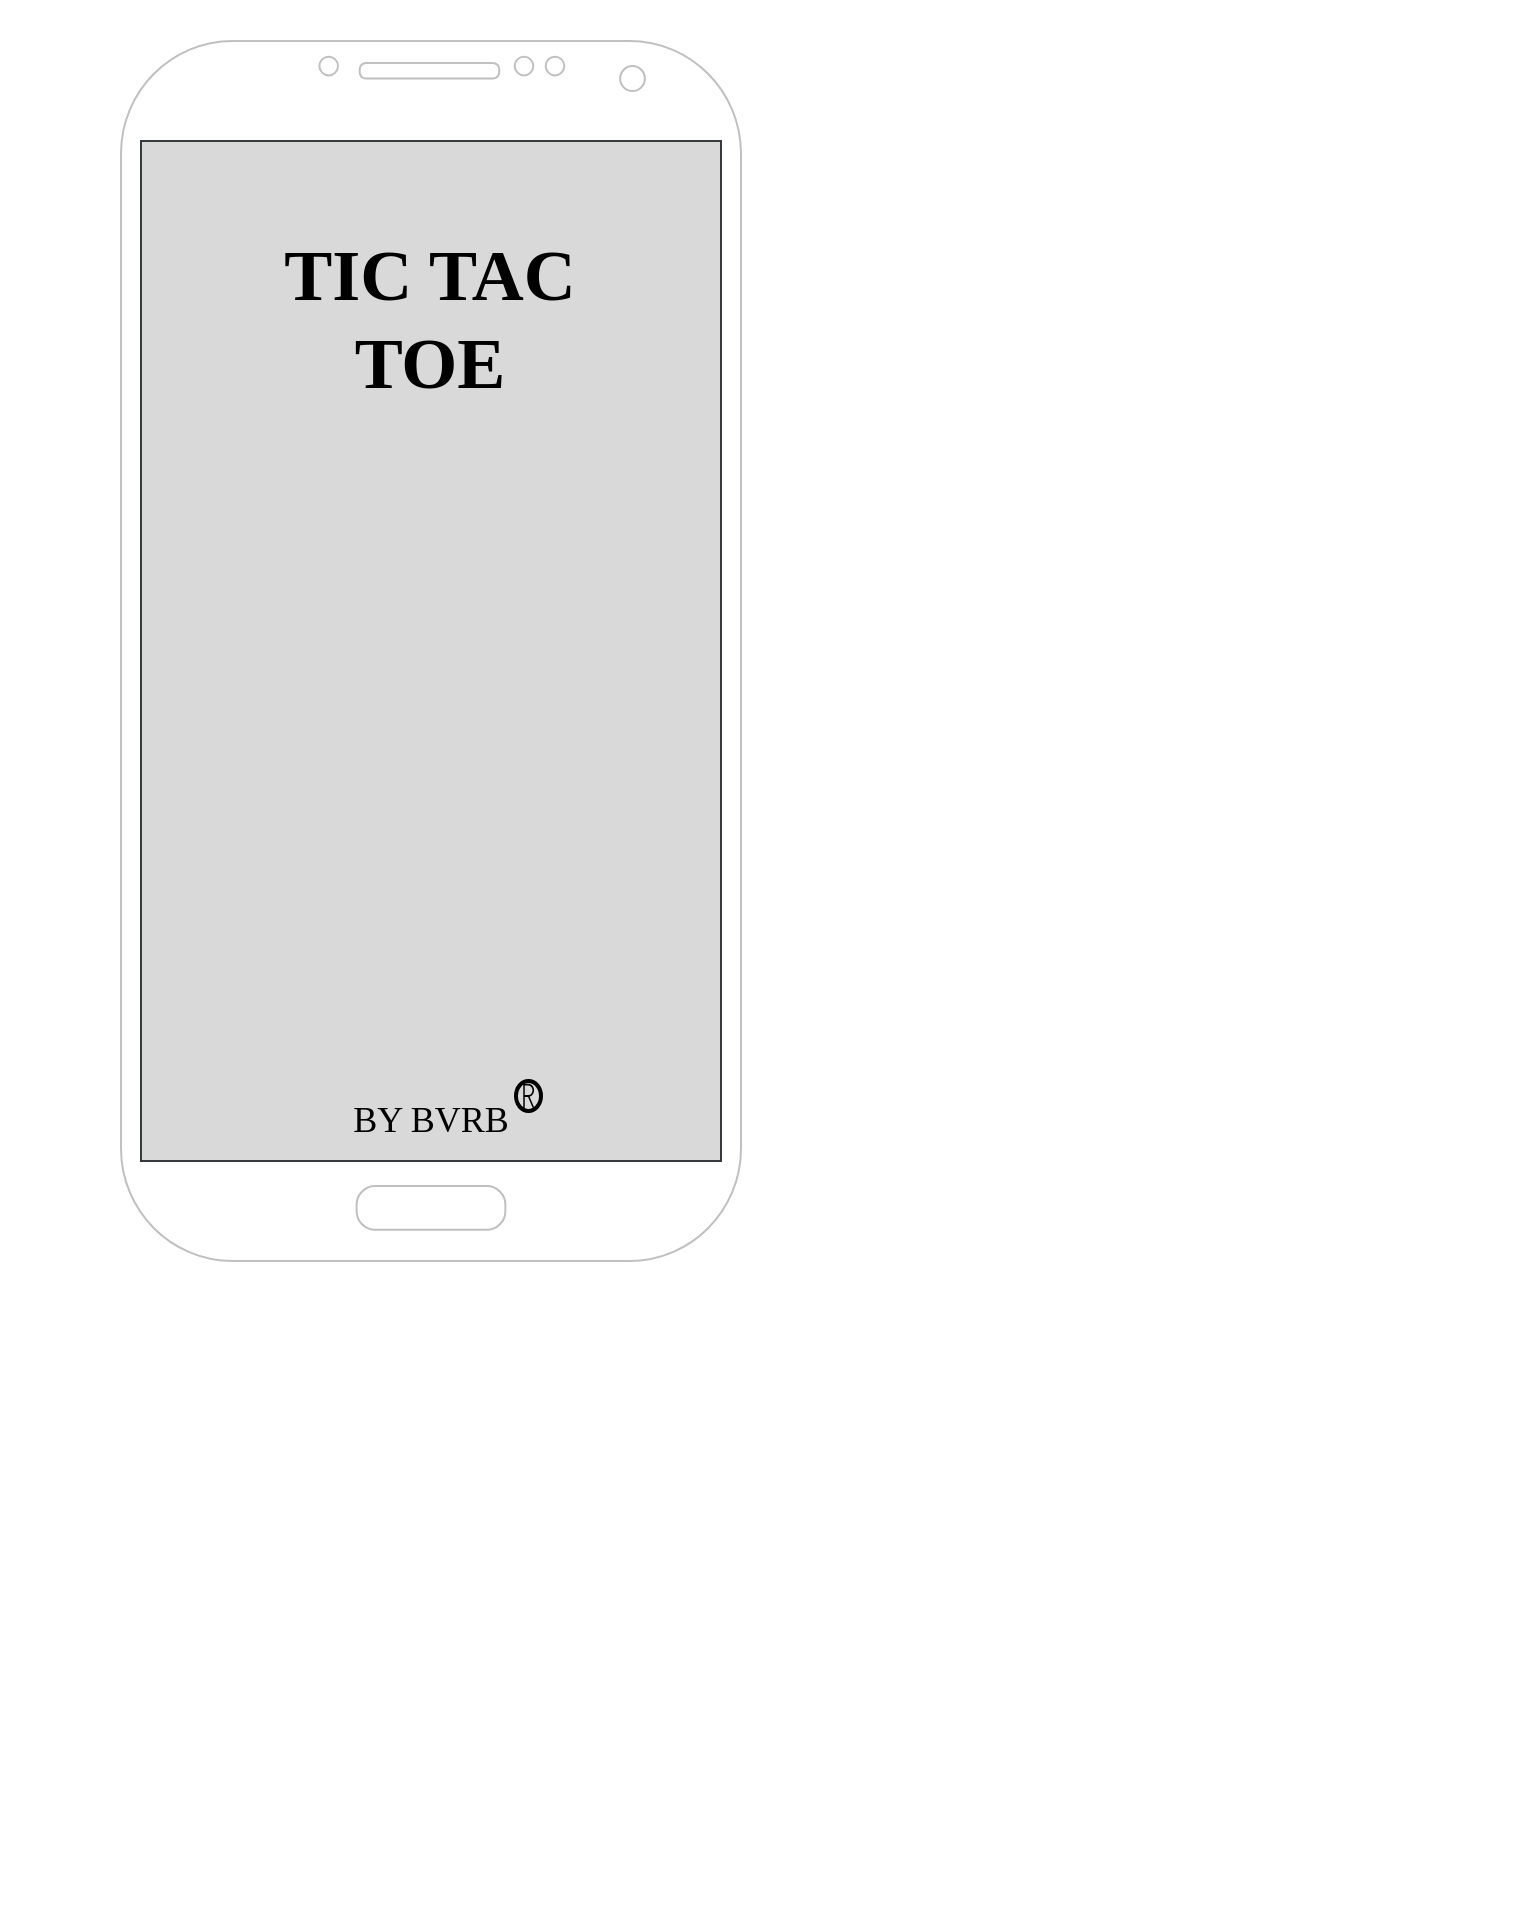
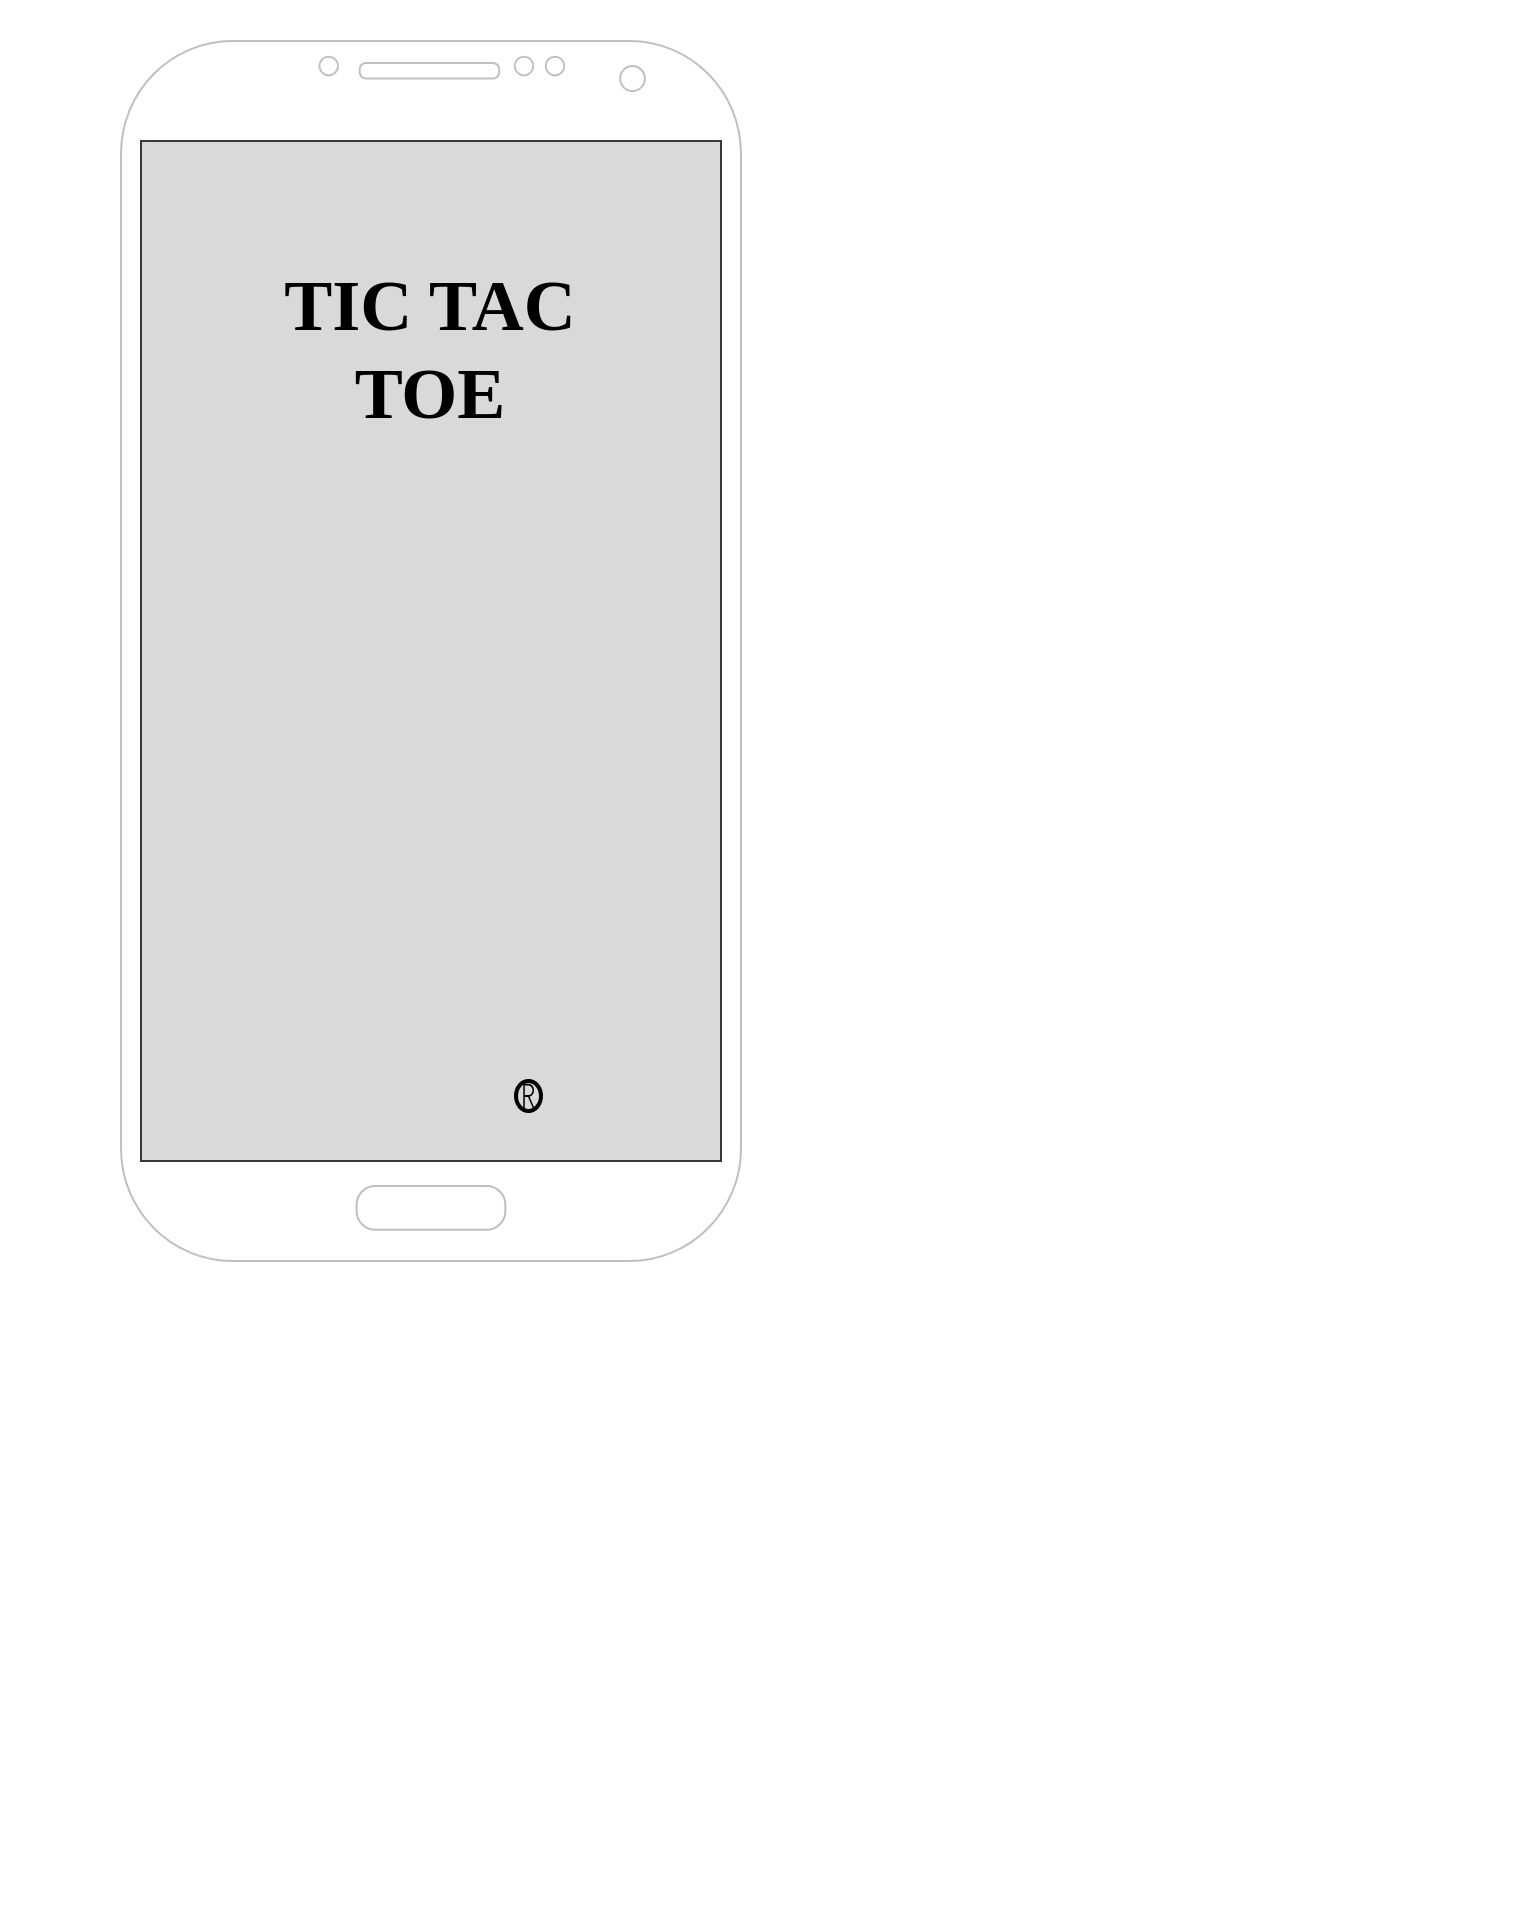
  <mxCell id="0" />
  <mxCell id="1" parent="0" />
  <mxCell id="2" value="" style="shape=image;imageAspect=0;aspect=fixed;verticalLabelPosition=bottom;verticalAlign=top;image=https://img.itch.zone/aW1hZ2UvMjEwMDI0Lzk4NTc5OC5wbmc=/original/HeMVxj.png;" parent="1" vertex="1"><mxGeometry x="480" y="20" width="191.65" height="330" as="geometry" /></mxCell>
  <mxCell id="3" value="" style="verticalLabelPosition=bottom;verticalAlign=top;html=1;shadow=0;dashed=0;strokeWidth=1;shape=mxgraph.android.phone2;strokeColor=#c0c0c0;" parent="1" vertex="1"><mxGeometry x="60" y="20" width="310" height="610" as="geometry" /></mxCell>
  <mxCell id="4" value="" style="shape=image;imageAspect=0;aspect=fixed;verticalLabelPosition=bottom;verticalAlign=top;image=https://image.shutterstock.com/display_pic_with_logo/218382783/1855601101/stock-vector-black-and-white-tic-tac-toe-poster-design-vector-two-pieces-minimalist-art-design-artwork-1855601101.jpg;rotation=0;" parent="1" vertex="1"><mxGeometry x="221.65" y="660" width="450" height="280" as="geometry" /></mxCell>
  <mxCell id="5" value="" style="shape=image;imageAspect=0;aspect=fixed;verticalLabelPosition=bottom;verticalAlign=top;image=https://miro.medium.com/max/1400/1*e9TQzdWNLpcq54m6uOea4w.png;" parent="1" vertex="1"><mxGeometry x="430" y="430" width="316.22" height="180" as="geometry" /></mxCell>
  <mxCell id="6" value="" style="rounded=0;whiteSpace=wrap;html=1;fillColor=#D9D9D9;strokeColor=#36393d;" parent="1" vertex="1"><mxGeometry x="70" y="70" width="290" height="510" as="geometry" /></mxCell>
  <mxCell id="7" value="" style="shape=image;imageAspect=0;aspect=fixed;verticalLabelPosition=bottom;verticalAlign=top;image=https://thumbs.dreamstime.com/b/tic-tac-toe-icon-filled-tic-tac-toe-icon-website-design-mobile-app-development-tic-tac-toe-icon-filled-arcade-tic-tac-157804876.jpg;" parent="1" vertex="1"><mxGeometry x="20" y="680" width="200" height="200" as="geometry" /></mxCell>
  <mxCell id="8" value="" style="shape=image;imageAspect=0;aspect=fixed;verticalLabelPosition=bottom;verticalAlign=top;image=https://cdn.icon-icons.com/icons2/390/PNG/512/tic-tac-toe_39453.png;" parent="1" vertex="1"><mxGeometry x="119" y="270" width="192" height="192" as="geometry" /></mxCell>
- <mxCell id="9" value="&lt;font style=&quot;font-size: 36px&quot; face=&quot;Lucida Console&quot;&gt;&lt;b&gt;TIC TAC TOE&lt;/b&gt;&lt;/font&gt;" style="text;html=1;strokeColor=none;fillColor=none;align=center;verticalAlign=middle;whiteSpace=wrap;rounded=0;" parent="1" vertex="1"><mxGeometry x="100" y="125" width="230" height="70" as="geometry" /></mxCell>
- <mxCell id="10" value="BY BVRB" style="text;html=1;strokeColor=none;fillColor=none;align=center;verticalAlign=middle;whiteSpace=wrap;rounded=0;fontFamily=Lucida Console;fontSize=18;" parent="1" vertex="1"><mxGeometry x="172.5" y="545" width="85" height="30" as="geometry" /></mxCell>
+ <mxCell id="9" value="&lt;font style=&quot;font-size: 36px&quot; face=&quot;Lucida Console&quot;&gt;&lt;b&gt;TIC TAC TOE&lt;/b&gt;&lt;/font&gt;" style="text;html=1;strokeColor=none;fillColor=none;align=center;verticalAlign=middle;whiteSpace=wrap;rounded=0;" parent="1" vertex="1"><mxGeometry x="100" y="140" width="230" height="70" as="geometry" /></mxCell>
  <mxCell id="11" value="" style="strokeColor=#000000;verticalLabelPosition=bottom;shadow=0;dashed=0;verticalAlign=top;strokeWidth=2;html=1;shape=mxgraph.mockup.misc.registeredIcon;fontFamily=Lucida Console;fontSize=18;fillColor=#D9D9D9;" parent="1" vertex="1"><mxGeometry x="257.5" y="540" width="12.5" height="15" as="geometry" /></mxCell>
